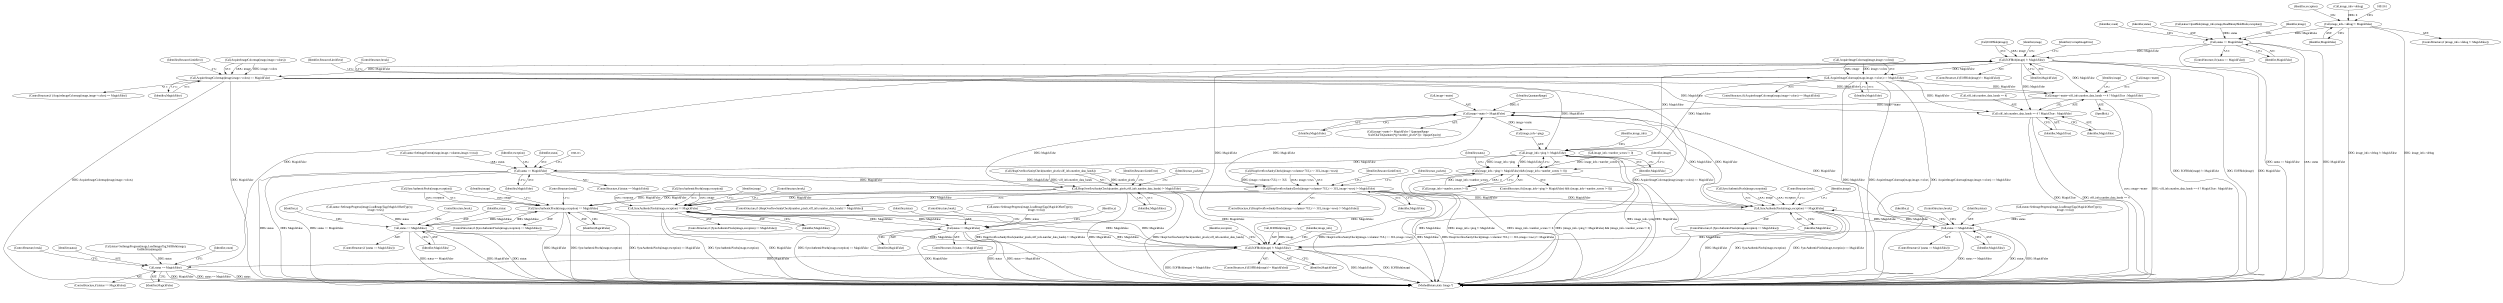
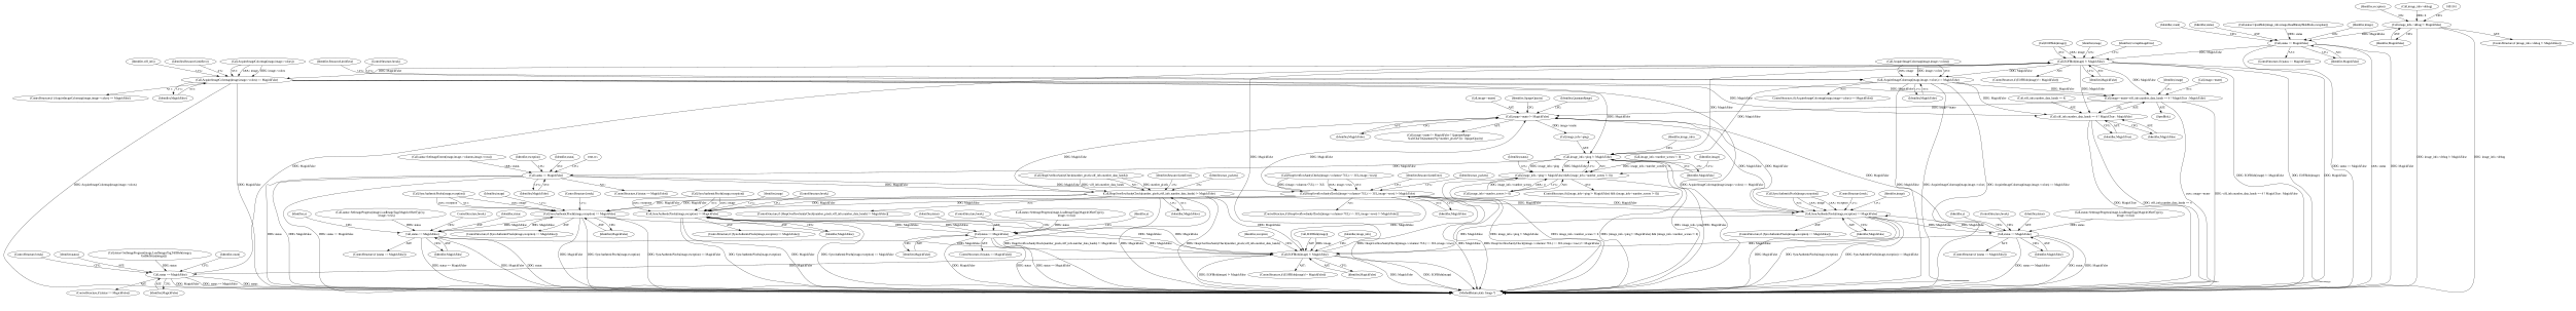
  digraph {
    fontname="Liberation Serif"
    node [fontname="Liberation Serif"]
    edge [fontname="Liberation Serif"]
    n1 [label="(Call,image_info->debug != MagickFalse)"]
    n2 [label="(Call,status == MagickFalse)"]
    n3 [label="(Identifier,MagickFalse)"]
    n4 [label="(ControlStructure,if (image_info->debug != MagickFalse))"]
    n5 [label="(MethodReturn,static Image *)"]
    n6 [label="(Call,EOFBlob(image) != MagickFalse)"]
    n7 [label="(ControlStructure,if (status == MagickFalse))"]
    n8 [label="(Identifier,MagickFalse)"]
    n9 [label="(Call,AcquireImageColormap(image,image->colors) == MagickFalse)"]
    n10 [label="(Call,image->matte=viff_info.number_data_bands == 4 ? MagickTrue : MagickFalse)"]
    n11 [label="(Call,viff_info.number_data_bands == 4 ? MagickTrue : MagickFalse)"]
    n12 [label="(Call,image_info->ping != MagickFalse)"]
    n13 [label="(Call,AcquireImageColormap(image,image->colors) == MagickFalse)"]
    n14 [label="(ControlStructure,if (EOFBlob(image) != MagickFalse))"]
    n15 [label="(Identifier,MagickFalse)"]
    n16 [label="(Identifier,MagickFalse)"]
    n17 [label="(ControlStructure,if (AcquireImageColormap(image,image->colors) == MagickFalse))"]
    n18 [label="(Call,image->matte != MagickFalse)"]
    n19 [label="(OpenBlob,)"]
    n20 [label="(Identifier,MagickTrue)"]
    n21 [label="(Identifier,MagickFalse)"]
    n22 [label="(Call,(image_info->ping != MagickFalse) && (image_info->number_scenes != 0))"]
    n23 [label="(Call,status == MagickFalse)"]
    n24 [label="(Identifier,MagickFalse)"]
    n25 [label="(Identifier,MagickFalse)"]
    n26 [label="(ControlStructure,if (AcquireImageColormap(image,image->colors) == MagickFalse))"]
    n27 [label="(Call,SyncAuthenticPixels(image,exception) == MagickFalse)"]
    n28 [label="(Identifier,MagickFalse)"]
    n29 [label="(Call,image->matte != MagickFalse ? QuantumRange-\n                ScaleCharToQuantum(*(p+number_pixels*3)) : OpaqueOpacity)"]
    n30 [label="(Call,image_info->ping)"]
    n31 [label="(Call,status == MagickFalse)"]
    n32 [label="(Call,EOFBlob(image) != MagickFalse)"]
    n33 [label="(ControlStructure,if (SyncAuthenticPixels(image,exception) == MagickFalse))"]
    n34 [label="(Identifier,MagickFalse)"]
    n35 [label="(ControlStructure,if (status == MagickFalse))"]
    n36 [label="(Identifier,MagickFalse)"]
    n37 [label="(Call,status == MagickFalse)"]
    n38 [label="(Identifier,MagickFalse)"]
    n39 [label="(ControlStructure,if (EOFBlob(image) != MagickFalse))"]
    n40 [label="(Identifier,MagickFalse)"]
    n41 [label="(ControlStructure,if (status == MagickFalse))"]
    n42 [label="(ControlStructure,if ((image_info->ping != MagickFalse) && (image_info->number_scenes != 0)))"]
    n43 [label="(Call,image_info->number_scenes != 0)"]
    n44 [label="(Call,HeapOverflowSanityCheck((image->columns+7UL) >> 3UL,image->rows) != MagickFalse)"]
    n45 [label="(Call,HeapOverflowSanityCheck(number_pixels,viff_info.number_data_bands) != MagickFalse)"]
    n46 [label="(Identifier,MagickFalse)"]
    n47 [label="(ControlStructure,if (status == MagickFalse))"]
    n48 [label="(Call,SyncAuthenticPixels(image,exception) == MagickFalse)"]
    n49 [label="(Call,SyncAuthenticPixels(image,exception) == MagickFalse)"]
    n50 [label="(Identifier,MagickFalse)"]
    n51 [label="(ControlStructure,if (HeapOverflowSanityCheck((image->columns+7UL) >> 3UL,image->rows) != MagickFalse))"]
    n52 [label="(Identifier,MagickFalse)"]
    n53 [label="(ControlStructure,if (HeapOverflowSanityCheck(number_pixels,viff_info.number_data_bands) != MagickFalse))"]
    n54 [label="(Call,status == MagickFalse)"]
    n55 [label="(Identifier,MagickFalse)"]
    n56 [label="(ControlStructure,if (SyncAuthenticPixels(image,exception) == MagickFalse))"]
    n57 [label="(Call,status == MagickFalse)"]
    n58 [label="(Identifier,MagickFalse)"]
    n59 [label="(ControlStructure,if (SyncAuthenticPixels(image,exception) == MagickFalse))"]
    n60 [label="(Identifier,MagickFalse)"]
    n61 [label="(ControlStructure,if (status == MagickFalse))"]
    n62 [label="(Identifier,MagickFalse)"]
    n63 [label="(ControlStructure,if (status == MagickFalse))"]
    n64 [label="(Identifier,count)"]
    n65 [label="(ControlStructure,break;)"]
    n66 [label="(Call,SyncAuthenticPixels(image,exception))"]
    n67 [label="(Identifier,image_info)"]
    n68 [label="(ControlStructure,break;)"]
    n69 [label="(Call,status=SetImageProgress(image,LoadImagesTag,TellBlob(image),\n          GetBlobSize(image)))"]
    n70 [label="(Call,SyncAuthenticPixels(image,exception))"]
    n71 [label="(Identifier,exception)"]
    n72 [label="(Call,status=SetImageProgress(image,LoadImageTag,(MagickOffsetType) y,\n                image->rows))"]
    n73 [label="(Call,image->matte)"]
+   n74 [label="(Identifier,OpaqueOpacity)"]
    n75 [label="(Call,status=SetImageExtent(image,image->columns,image->rows))"]
    n76 [label="(Identifier,y)"]
    n77 [label="(Call,viff_info.number_data_bands == 4)"]
    n78 [label="(ControlStructure,break;)"]
    n79 [label="(Identifier,status)"]
    n80 [label="(Identifier,count)"]
    n81 [label="(Identifier,status)"]
    n82 [label="(Identifier,y)"]
    n83 [label="(ControlStructure,break;)"]
    n84 [label="(ControlStructure,break;)"]
+   n85 [label="(Identifier,viff_info)"]
    n86 [label="(Identifier,status)"]
    n87 [label="(Call,image_info->debug)"]
    n88 [label="(Call,HeapOverflowSanityCheck((image->columns+7UL) >> 3UL,image->rows))"]
    n89 [label="(Identifier,ResourceLimitError)"]
    n90 [label="(Call,AcquireImageColormap(image,image->colors))"]
    n91 [label="(Identifier,exception)"]
    n92 [label="(Identifier,image)"]
    n93 [label="(Identifier,status)"]
    n94 [label="(Identifier,max_packets)"]
    n95 [label="(Identifier,status)"]
    n96 [label="(Identifier,ResourceLimitError)"]
    n97 [label="(Call,status=SetImageProgress(image,LoadImageTag,(MagickOffsetType) y,\n                image->rows))"]
    n98 [label="(Identifier,exception)"]
    n99 [label="(Identifier,image)"]
    n100 [label="(ControlStructure,break;)"]
    n101 [label="(ControlStructure,break;)"]
    n102 [label="(Call,SyncAuthenticPixels(image,exception))"]
    n103 [label="(Identifier,y)"]
    n104 [label="(Call,HeapOverflowSanityCheck(number_pixels,viff_info.number_data_bands))"]
    n105 [label="(Identifier,image)"]
    n106 [label="(Identifier,status)"]
    n107 [label="(Call,status=OpenBlob(image_info,image,ReadBinaryBlobMode,exception))"]
    n108 [label="(Identifier,image)"]
    n109 [label="(Call,status=SetImageProgress(image,LoadImageTag,(MagickOffsetType) y,\n                image->rows))"]
    n110 [label="(Call,AcquireImageColormap(image,image->colors))"]
    n111 [label="(Identifier,status)"]
    n112 [label="(Identifier,CorruptImageError)"]
    n113 [label="(Call,image->matte)"]
    n114 [label="(Identifier,image)"]
    n115 [label="(Call,EOFBlob(image))"]
    n116 [label="(ControlStructure,break;)"]
    n117 [label="(Identifier,image)"]
    n118 [label="(Identifier,ResourceLimitError)"]
    n119 [label="(Identifier,max_packets)"]
    n120 [label="(Identifier,image_info)"]
    n121 [label="(Identifier,image)"]
    n122 [label="(Call,image_info->number_scenes != 0)"]
    n123 [label="(Identifier,QuantumRange)"]
    n124 [label="(Identifier,ResourceLimitError)"]
    n125 [label="(Call,EOFBlob(image))"]
    n126 [label=1001161]
    1001215
    n1 -> n2 [label="DDG: MagickFalse"]
    n1 -> n3 [label="CFG: "]
    n1 -> n4 [label="AST: "]
    n1 -> n5 [label="DDG: image_info->debug != MagickFalse"]
    n1 -> n5 [label="DDG: image_info->debug"]
    n2 -> n5 [label="DDG: status"]
    n2 -> n5 [label="DDG: MagickFalse"]
    n2 -> n5 [label="DDG: status == MagickFalse"]
    n2 -> n6 [label="DDG: MagickFalse"]
    n2 -> n7 [label="AST: "]
    n2 -> n8 [label="CFG: "]
    n3 -> n1 [label="AST: "]
    n6 -> n5 [label="DDG: EOFBlob(image) != MagickFalse"]
    n6 -> n5 [label="DDG: EOFBlob(image)"]
    n6 -> n5 [label="DDG: MagickFalse"]
    n6 -> n9 [label="DDG: MagickFalse"]
    n6 -> n10 [label="DDG: MagickFalse"]
    n6 -> n11 [label="DDG: MagickFalse"]
    n6 -> n12 [label="DDG: MagickFalse"]
    n6 -> n13 [label="DDG: MagickFalse"]
    n6 -> n14 [label="AST: "]
    n6 -> n15 [label="CFG: "]
    n8 -> n2 [label="AST: "]
    n9 -> n5 [label="DDG: AcquireImageColormap(image,image->colors) == MagickFalse"]
    n9 -> n5 [label="DDG: MagickFalse"]
    n9 -> n5 [label="DDG: AcquireImageColormap(image,image->colors)"]
    n9 -> n10 [label="DDG: MagickFalse"]
    n9 -> n11 [label="DDG: MagickFalse"]
    n9 -> n12 [label="DDG: MagickFalse"]
    n9 -> n16 [label="CFG: "]
    n9 -> n17 [label="AST: "]
    n10 -> n5 [label="DDG: viff_info.number_data_bands == 4 ? MagickTrue : MagickFalse"]
    n10 -> n5 [label="DDG: image->matte"]
    n10 -> n11 [label="CFG: "]
    n10 -> n18 [label="DDG: image->matte"]
    n10 -> n19 [label="AST: "]
    n11 -> n5 [label="DDG: MagickTrue"]
    n11 -> n5 [label="DDG: viff_info.number_data_bands == 4"]
    n11 -> n10 [label="AST: "]
    n11 -> n20 [label="CFG: "]
    n11 -> n21 [label="CFG: "]
    n12 -> n5 [label="DDG: image_info->ping"]
    n12 -> n5 [label="DDG: MagickFalse"]
    n12 -> n22 [label="AST: "]
    n12 -> n22 [label="DDG: image_info->ping"]
    n12 -> n22 [label="DDG: MagickFalse"]
    n12 -> n23 [label="DDG: MagickFalse"]
    n12 -> n24 [label="CFG: "]
    n13 -> n5 [label="DDG: MagickFalse"]
    n13 -> n5 [label="DDG: AcquireImageColormap(image,image->colors) == MagickFalse"]
    n13 -> n5 [label="DDG: AcquireImageColormap(image,image->colors)"]
    n13 -> n10 [label="DDG: MagickFalse"]
    n13 -> n11 [label="DDG: MagickFalse"]
    n13 -> n12 [label="DDG: MagickFalse"]
    n13 -> n25 [label="CFG: "]
    n13 -> n26 [label="AST: "]
    n15 -> n6 [label="AST: "]
    n16 -> n9 [label="AST: "]
    n18 -> n27 [label="DDG: MagickFalse"]
    n18 -> n28 [label="CFG: "]
    n18 -> n29 [label="AST: "]
    n18 -> n30 [label="DDG: image->matte"]
    n20 -> n11 [label="AST: "]
    n21 -> n11 [label="AST: "]
    n22 -> n5 [label="DDG: (image_info->ping != MagickFalse) && (image_info->number_scenes != 0)"]
    n22 -> n5 [label="DDG: image_info->ping != MagickFalse"]
    n22 -> n5 [label="DDG: image_info->number_scenes != 0"]
    n22 -> n12 [label="CFG: "]
    n22 -> n42 [label="AST: "]
    n22 -> n43 [label="CFG: "]
    n23 -> n5 [label="DDG: MagickFalse"]
    n23 -> n5 [label="DDG: status == MagickFalse"]
    n23 -> n5 [label="DDG: status"]
    n23 -> n44 [label="DDG: MagickFalse"]
    n23 -> n45 [label="DDG: MagickFalse"]
    n23 -> n46 [label="CFG: "]
    n23 -> n47 [label="AST: "]
    n24 -> n12 [label="AST: "]
    n25 -> n13 [label="AST: "]
    n27 -> n5 [label="DDG: MagickFalse"]
    n27 -> n5 [label="DDG: SyncAuthenticPixels(image,exception)"]
    n27 -> n5 [label="DDG: SyncAuthenticPixels(image,exception) == MagickFalse"]
    n27 -> n18 [label="DDG: MagickFalse"]
    n27 -> n31 [label="DDG: MagickFalse"]
    n27 -> n32 [label="DDG: MagickFalse"]
    n27 -> n33 [label="AST: "]
    n27 -> n34 [label="CFG: "]
    n28 -> n18 [label="AST: "]
    n30 -> n12 [label="AST: "]
    n31 -> n5 [label="DDG: status == MagickFalse"]
    n31 -> n5 [label="DDG: status"]
    n31 -> n5 [label="DDG: MagickFalse"]
    n31 -> n18 [label="DDG: MagickFalse"]
    n31 -> n27 [label="DDG: MagickFalse"]
    n31 -> n32 [label="DDG: MagickFalse"]
    n31 -> n35 [label="AST: "]
    n31 -> n36 [label="CFG: "]
    n32 -> n5 [label="DDG: EOFBlob(image)"]
    n32 -> n5 [label="DDG: EOFBlob(image) != MagickFalse"]
    n32 -> n5 [label="DDG: MagickFalse"]
    n32 -> n6 [label="DDG: MagickFalse"]
    n32 -> n37 [label="DDG: MagickFalse"]
    n32 -> n38 [label="CFG: "]
    n32 -> n39 [label="AST: "]
    n34 -> n27 [label="AST: "]
    n36 -> n31 [label="AST: "]
    n37 -> n5 [label="DDG: status"]
    n37 -> n5 [label="DDG: MagickFalse"]
    n37 -> n5 [label="DDG: status == MagickFalse"]
    n37 -> n6 [label="DDG: MagickFalse"]
    n37 -> n40 [label="CFG: "]
    n37 -> n41 [label="AST: "]
    n38 -> n32 [label="AST: "]
    n40 -> n37 [label="AST: "]
    n43 -> n22 [label="AST: "]
    n43 -> n22 [label="DDG: image_info->number_scenes"]
    n43 -> n22 [label="DDG: 0"]
    n44 -> n5 [label="DDG: MagickFalse"]
    n44 -> n5 [label="DDG: HeapOverflowSanityCheck((image->columns+7UL) >> 3UL,image->rows) != MagickFalse"]
    n44 -> n5 [label="DDG: HeapOverflowSanityCheck((image->columns+7UL) >> 3UL,image->rows)"]
    n44 -> n18 [label="DDG: MagickFalse"]
    n44 -> n27 [label="DDG: MagickFalse"]
    n44 -> n32 [label="DDG: MagickFalse"]
    n44 -> n48 [label="DDG: MagickFalse"]
    n44 -> n49 [label="DDG: MagickFalse"]
    n44 -> n50 [label="CFG: "]
    n44 -> n51 [label="AST: "]
    n45 -> n5 [label="DDG: HeapOverflowSanityCheck(number_pixels,viff_info.number_data_bands)"]
    n45 -> n5 [label="DDG: HeapOverflowSanityCheck(number_pixels,viff_info.number_data_bands) != MagickFalse"]
    n45 -> n5 [label="DDG: MagickFalse"]
    n45 -> n18 [label="DDG: MagickFalse"]
    n45 -> n27 [label="DDG: MagickFalse"]
    n45 -> n32 [label="DDG: MagickFalse"]
    n45 -> n48 [label="DDG: MagickFalse"]
    n45 -> n49 [label="DDG: MagickFalse"]
    n45 -> n52 [label="CFG: "]
    n45 -> n53 [label="AST: "]
    n46 -> n23 [label="AST: "]
    n48 -> n5 [label="DDG: SyncAuthenticPixels(image,exception) == MagickFalse"]
    n48 -> n5 [label="DDG: SyncAuthenticPixels(image,exception)"]
    n48 -> n5 [label="DDG: MagickFalse"]
    n48 -> n32 [label="DDG: MagickFalse"]
    n48 -> n54 [label="DDG: MagickFalse"]
    n48 -> n55 [label="CFG: "]
    n48 -> n56 [label="AST: "]
    n49 -> n5 [label="DDG: MagickFalse"]
    n49 -> n5 [label="DDG: SyncAuthenticPixels(image,exception) == MagickFalse"]
    n49 -> n5 [label="DDG: SyncAuthenticPixels(image,exception)"]
    n49 -> n32 [label="DDG: MagickFalse"]
    n49 -> n57 [label="DDG: MagickFalse"]
    n49 -> n58 [label="CFG: "]
    n49 -> n59 [label="AST: "]
    n50 -> n44 [label="AST: "]
    n52 -> n45 [label="AST: "]
    n54 -> n5 [label="DDG: status"]
    n54 -> n5 [label="DDG: status == MagickFalse"]
    n54 -> n5 [label="DDG: MagickFalse"]
    n54 -> n32 [label="DDG: MagickFalse"]
    n54 -> n48 [label="DDG: MagickFalse"]
    n54 -> n60 [label="CFG: "]
    n54 -> n61 [label="AST: "]
    n55 -> n48 [label="AST: "]
    n57 -> n5 [label="DDG: MagickFalse"]
    n57 -> n5 [label="DDG: status"]
    n57 -> n5 [label="DDG: status == MagickFalse"]
    n57 -> n32 [label="DDG: MagickFalse"]
    n57 -> n49 [label="DDG: MagickFalse"]
    n57 -> n62 [label="CFG: "]
    n57 -> n63 [label="AST: "]
    n58 -> n49 [label="AST: "]
    n60 -> n54 [label="AST: "]
    n62 -> n57 [label="AST: "]
    n64 -> n2 [label="CFG: "]
    n65 -> n48 [label="CFG: "]
    n66 -> n27 [label="AST: "]
    n66 -> n27 [label="DDG: image"]
    n66 -> n27 [label="DDG: exception"]
    n67 -> n32 [label="CFG: "]
    n68 -> n27 [label="CFG: "]
    n69 -> n37 [label="DDG: status"]
    n70 -> n48 [label="AST: "]
    n70 -> n48 [label="DDG: image"]
    n70 -> n48 [label="DDG: exception"]
    n71 -> n1 [label="CFG: "]
    n72 -> n57 [label="DDG: status"]
    n73 -> n18 [label="AST: "]
+   n74 -> n18 [label="CFG: "]
    n75 -> n23 [label="DDG: status"]
    n76 -> n31 [label="CFG: "]
    n77 -> n11 [label="AST: "]
    n78 -> n31 [label="CFG: "]
    n79 -> n2 [label="AST: "]
    n80 -> n37 [label="CFG: "]
    n81 -> n54 [label="AST: "]
    n82 -> n54 [label="CFG: "]
    n83 -> n9 [label="CFG: "]
    n84 -> n37 [label="CFG: "]
+   n85 -> n13 [label="CFG: "]
    n86 -> n31 [label="AST: "]
    n87 -> n1 [label="DDG: 0"]
    n88 -> n44 [label="AST: "]
    n88 -> n44 [label="DDG: (image->columns+7UL) >> 3UL"]
    n88 -> n44 [label="DDG: image->rows"]
    n89 -> n45 [label="CFG: "]
    n90 -> n9 [label="AST: "]
    n90 -> n9 [label="DDG: image"]
    n90 -> n9 [label="DDG: image->colors"]
    n91 -> n23 [label="CFG: "]
    n92 -> n10 [label="CFG: "]
    n93 -> n37 [label="AST: "]
    n94 -> n45 [label="CFG: "]
    n95 -> n23 [label="AST: "]
    n96 -> n13 [label="CFG: "]
    n97 -> n54 [label="DDG: status"]
    n98 -> n32 [label="CFG: "]
    n99 -> n6 [label="CFG: "]
    n100 -> n49 [label="CFG: "]
    n101 -> n54 [label="CFG: "]
    n102 -> n49 [label="AST: "]
    n102 -> n49 [label="DDG: image"]
    n102 -> n49 [label="DDG: exception"]
    n103 -> n57 [label="CFG: "]
    n104 -> n45 [label="AST: "]
    n104 -> n45 [label="DDG: number_pixels"]
    n104 -> n45 [label="DDG: viff_info.number_data_bands"]
    n105 -> n22 [label="CFG: "]
    n106 -> n57 [label="AST: "]
    n107 -> n2 [label="DDG: status"]
    n108 -> n27 [label="CFG: "]
    n109 -> n31 [label="DDG: status"]
    n110 -> n13 [label="AST: "]
    n110 -> n13 [label="DDG: image"]
    n110 -> n13 [label="DDG: image->colors"]
    n111 -> n22 [label="CFG: "]
    n112 -> n6 [label="CFG: "]
    n113 -> n10 [label="AST: "]
    n114 -> n2 [label="CFG: "]
    n115 -> n6 [label="AST: "]
    n115 -> n6 [label="DDG: image"]
    n116 -> n57 [label="CFG: "]
    n117 -> n48 [label="CFG: "]
    n118 -> n44 [label="CFG: "]
    n119 -> n44 [label="CFG: "]
    n120 -> n12 [label="CFG: "]
    n121 -> n49 [label="CFG: "]
    n122 -> n22 [label="DDG: image_info->number_scenes != 0"]
-   n123 -> n18 [label="DDG: 0"]
+   n123 -> n18 [label="CFG: "]
    n124 -> n9 [label="CFG: "]
    n125 -> n32 [label="AST: "]
    n125 -> n32 [label="DDG: image"]
    n126 -> n1 [label="CFG: "]
    1001215 -> n23 [label="CFG: "]
  }
